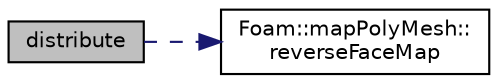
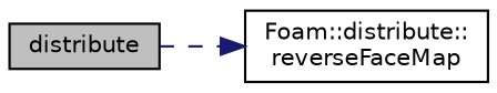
  digraph {
    rankdir=LR
    node [color=black fontname=Helvetica fontsize=10 shape=record]
    n1 [fillcolor=grey75 fontcolor=black height=0.2 label=distribute style=filled width=0.4]
-   n2 [height=0.2 label="Foam::mapPolyMesh::\lreverseFaceMap" width=0.4]
+   n2 [height=0.2 label="Foam::distribute::\lreverseFaceMap" width=0.4]
    n1 -> n2 [color=midnightblue fontname=Helvetica fontsize=10 labelfontname=Helvetica labelfontsize=10 style=dashed]
  }
